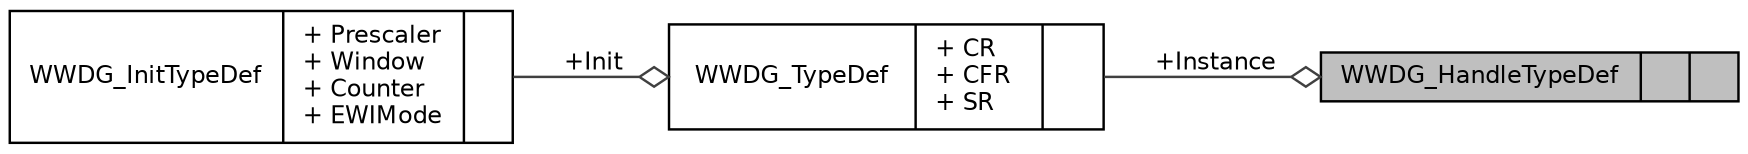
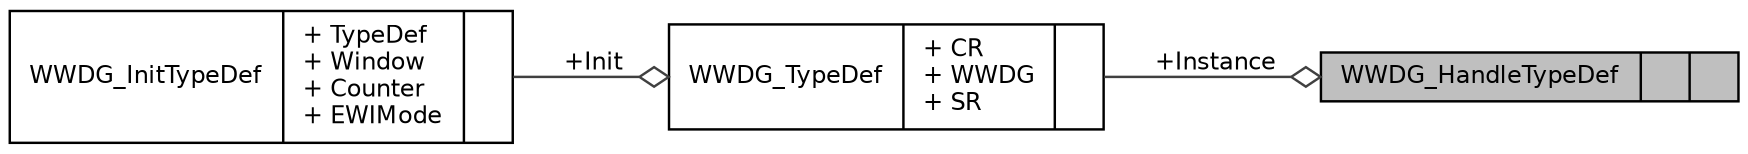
  digraph {
    rankdir=LR
    node [color=black fillcolor=white fontname=Helvetica fontsize=10 shape=record style=filled]
    edge [arrowhead=odiamond color=grey25 fontname=Helvetica fontsize=10 labelfontname=Helvetica labelfontsize=10 style=solid]
    n1 [fillcolor=grey75 fontcolor=black height=0.2 label="{WWDG_HandleTypeDef\n||}" width=0.4]
-   n2 [height=0.2 label="{WWDG_TypeDef\n|+ CR\l+ CFR\l+ SR\l|}" width=0.4]
-   n3 [height=0.2 label="{WWDG_InitTypeDef\n|+ Prescaler\l+ Window\l+ Counter\l+ EWIMode\l|}" width=0.4]
+   n2 [height=0.2 label="{WWDG_TypeDef\n|+ CR\l+ WWDG\l+ SR\l|}" width=0.4]
+   n3 [height=0.2 label="{WWDG_InitTypeDef\n|+ TypeDef\l+ Window\l+ Counter\l+ EWIMode\l|}" width=0.4]
    n2 -> n1 [label=" +Instance"]
    n3 -> n2 [label=" +Init"]
  }
